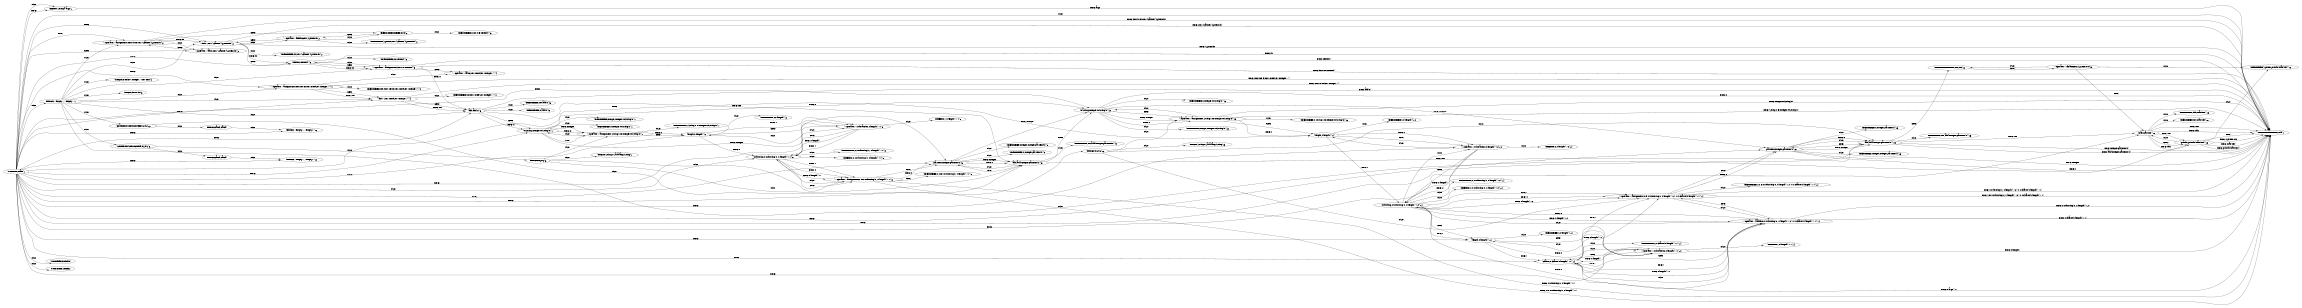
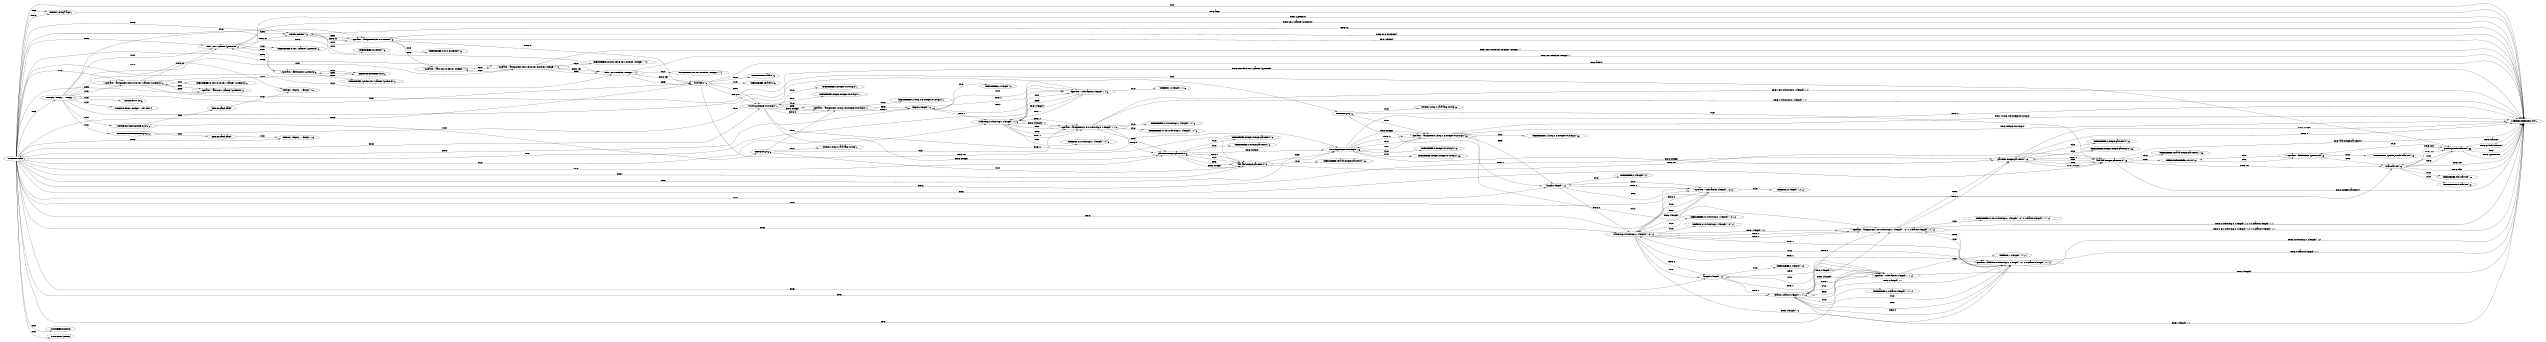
  digraph {
    rankdir=LR
    n1 [label=<(METHOD,main)<SUB>1</SUB>>]
    n2 [label=<(PARAM,String[] args)<SUB>1</SUB>>]
    n3 [label=<(BLOCK,&lt;empty&gt;,&lt;empty&gt;)<SUB>1</SUB>>]
    n4 [label=<(&lt;operator&gt;.assignment,ANY in = new Scanner(System.in))<SUB>2</SUB>>]
    n5 [label=<(&lt;operator&gt;.alloc,new Scanner(System.in))<SUB>2</SUB>>]
    n6 [label=<(&lt;init&gt;,new Scanner(System.in))<SUB>2</SUB>>]
    n7 [label=<(nextInt,nextInt())<SUB>3</SUB>>]
    n8 [label=<(&lt;operator&gt;.assignment,ANY set = new TreeSet&lt;Integer&gt;())<SUB>4</SUB>>]
    n9 [label=<(&lt;init&gt;,new TreeSet&lt;Integer&gt;())<SUB>4</SUB>>]
    n10 [label=<(add,add(n))<SUB>5</SUB>>]
    n11 [label=<(toString,Integer.toString(n))<SUB>7</SUB>>]
    n12 [label=<(substring,s.substring(0, s.length() - 1))<SUB>8</SUB>>]
    n13 [label=<(&lt;operator&gt;.subtraction,s.length() - 1)<SUB>8</SUB>>]
    n14 [label=<(length,s.length())<SUB>8</SUB>>]
    n15 [label=<(add,add(Integer.parseInt(s)))<SUB>9</SUB>>]
    n16 [label=<(parseInt,Integer.parseInt(s))<SUB>9</SUB>>]
    n17 [label=<(BLOCK,&lt;empty&gt;,&lt;empty&gt;)<SUB>10</SUB>>]
    n18 [label=<(toString,Integer.toString(n))<SUB>13</SUB>>]
    n19 [label=<(substring,s.substring(0, s.length() - 2))<SUB>14</SUB>>]
    n20 [label=<(&lt;operator&gt;.subtraction,s.length() - 2)<SUB>14</SUB>>]
    n21 [label=<(length,s.length())<SUB>14</SUB>>]
    n22 [label=<(charAt,s.charAt(s.length() - 1))<SUB>14</SUB>>]
    n23 [label=<(&lt;operator&gt;.subtraction,s.length() - 1)<SUB>14</SUB>>]
    n24 [label=<(length,s.length())<SUB>14</SUB>>]
    n25 [label=<(add,add(Integer.parseInt(s)))<SUB>15</SUB>>]
    n26 [label=<(parseInt,Integer.parseInt(s))<SUB>15</SUB>>]
    n27 [label=<(BLOCK,&lt;empty&gt;,&lt;empty&gt;)<SUB>16</SUB>>]
    n28 [label=<(max,max(set))<SUB>18</SUB>>]
    n29 [label=<(MODIFIER,PUBLIC)>]
    n30 [label=<(MODIFIER,STATIC)>]
    n31 [label=<(METHOD_RETURN,void)<SUB>1</SUB>>]
    n32 [label=<(LOCAL,int n: int)<SUB>3</SUB>>]
    n33 [label=<(&lt;operator&gt;.assignment,int n = nextInt())<SUB>3</SUB>>]
    n34 [label=<(LOCAL,TreeSet&lt;Integer&gt; set: ANY)<SUB>4</SUB>>]
    n35 [label=<(CONTROL_STRUCTURE,try,try)<SUB>6</SUB>>]
    n36 [label=<(CONTROL_STRUCTURE,try,try)<SUB>12</SUB>>]
-   n37 [label=<(println,println(max(set)))<SUB>18</SUB>>]
+   n37 [label=<(println,println(max(set)))<SUB>98</SUB>>]
+   n38 [label=<(IDENTIFIER,in,ANY in = new Scanner(System.in))<SUB>2</SUB>>]
    n39 [label=<(FIELD_IDENTIFIER,in,in)<SUB>2</SUB>>]
    n40 [label=<(IDENTIFIER,in,new Scanner(System.in))<SUB>2</SUB>>]
    n41 [label=<(&lt;operator&gt;.fieldAccess,System.in)<SUB>2</SUB>>]
    n42 [label=<(IDENTIFIER,in,nextInt())<SUB>3</SUB>>]
    n43 [label=<(&lt;operator&gt;.alloc,new TreeSet&lt;Integer&gt;())<SUB>4</SUB>>]
    n44 [label=<(IDENTIFIER,set,ANY set = new TreeSet&lt;Integer&gt;())<SUB>4</SUB>>]
    n45 [label=<(IDENTIFIER,set,new TreeSet&lt;Integer&gt;())<SUB>4</SUB>>]
    n46 [label=<(IDENTIFIER,set,add(n))<SUB>5</SUB>>]
    n47 [label=<(IDENTIFIER,n,add(n))<SUB>5</SUB>>]
    n48 [label=<(&lt;operator&gt;.assignment,String s = Integer.toString(n))<SUB>7</SUB>>]
    n49 [label=<(IDENTIFIER,Integer,Integer.toString(n))<SUB>7</SUB>>]
    n50 [label=<(IDENTIFIER,n,Integer.toString(n))<SUB>7</SUB>>]
    n51 [label=<(&lt;operator&gt;.assignment,s = s.substring(0, s.length() - 1))<SUB>8</SUB>>]
    n52 [label=<(IDENTIFIER,s,s.substring(0, s.length() - 1))<SUB>8</SUB>>]
    n53 [label=<(LITERAL,0,s.substring(0, s.length() - 1))<SUB>8</SUB>>]
    n54 [label=<(LITERAL,1,s.length() - 1)<SUB>8</SUB>>]
    n55 [label=<(IDENTIFIER,s,s.length())<SUB>8</SUB>>]
    n56 [label=<(IDENTIFIER,set,add(Integer.parseInt(s)))<SUB>9</SUB>>]
    n57 [label=<(IDENTIFIER,Integer,Integer.parseInt(s))<SUB>9</SUB>>]
    n58 [label=<(IDENTIFIER,s,Integer.parseInt(s))<SUB>9</SUB>>]
    n59 [label=<(&lt;operator&gt;.assignment,String s = Integer.toString(n))<SUB>13</SUB>>]
    n60 [label=<(IDENTIFIER,Integer,Integer.toString(n))<SUB>13</SUB>>]
    n61 [label=<(IDENTIFIER,n,Integer.toString(n))<SUB>13</SUB>>]
    n62 [label=<(&lt;operator&gt;.assignment,s = s.substring(0, s.length() - 2) + s.charAt(s.length() - 1))<SUB>14</SUB>>]
    n63 [label=<(&lt;operator&gt;.addition,s.substring(0, s.length() - 2) + s.charAt(s.length() - 1))<SUB>14</SUB>>]
    n64 [label=<(IDENTIFIER,s,s.substring(0, s.length() - 2))<SUB>14</SUB>>]
    n65 [label=<(LITERAL,0,s.substring(0, s.length() - 2))<SUB>14</SUB>>]
    n66 [label=<(LITERAL,2,s.length() - 2)<SUB>14</SUB>>]
    n67 [label=<(IDENTIFIER,s,s.length())<SUB>14</SUB>>]
    n68 [label=<(IDENTIFIER,s,s.charAt(s.length() - 1))<SUB>14</SUB>>]
    n69 [label=<(LITERAL,1,s.length() - 1)<SUB>14</SUB>>]
    n70 [label=<(IDENTIFIER,s,s.length())<SUB>14</SUB>>]
    n71 [label=<(IDENTIFIER,set,add(Integer.parseInt(s)))<SUB>15</SUB>>]
    n72 [label=<(FIELD_IDENTIFIER,out,out)<SUB>18</SUB>>]
    n73 [label=<(IDENTIFIER,Integer,Integer.parseInt(s))<SUB>15</SUB>>]
    n74 [label=<(IDENTIFIER,s,Integer.parseInt(s))<SUB>15</SUB>>]
    n75 [label=<(IDENTIFIER,this,max(set))<SUB>18</SUB>>]
    n76 [label=<(IDENTIFIER,set,max(set))<SUB>18</SUB>>]
    n77 [label=<(IDENTIFIER,n,int n = nextInt())<SUB>3</SUB>>]
    n78 [label=<(BLOCK,try,try)<SUB>6</SUB>>]
    n79 [label=<(BLOCK,catch,catch)>]
    n80 [label=<(BLOCK,try,try)<SUB>12</SUB>>]
    n81 [label=<(BLOCK,catch,catch)>]
    n82 [label=<(&lt;operator&gt;.fieldAccess,System.out)<SUB>18</SUB>>]
    n83 [label=<(IDENTIFIER,System,new Scanner(System.in))<SUB>2</SUB>>]
    n84 [label=<(LOCAL,String s: java.lang.String)<SUB>7</SUB>>]
    n85 [label=<(IDENTIFIER,s,String s = Integer.toString(n))<SUB>7</SUB>>]
    n86 [label=<(IDENTIFIER,s,s = s.substring(0, s.length() - 1))<SUB>8</SUB>>]
    n87 [label=<(LOCAL,String s: java.lang.String)<SUB>13</SUB>>]
    n88 [label=<(IDENTIFIER,s,String s = Integer.toString(n))<SUB>13</SUB>>]
    n89 [label=<(IDENTIFIER,s,s = s.substring(0, s.length() - 2) + s.charAt(s.length() - 1))<SUB>14</SUB>>]
    n90 [label=<(IDENTIFIER,System,println(max(set)))<SUB>18</SUB>>]
    n1 -> n2 [label="AST: "]
    n1 -> n2 [label="DDG: "]
    n1 -> n3 [label="AST: "]
    n1 -> n4 [label="DDG: "]
    n1 -> n5 [label="CFG: "]
    n1 -> n6 [label="DDG: "]
    n1 -> n7 [label="DDG: "]
    n1 -> n8 [label="DDG: "]
    n1 -> n9 [label="DDG: "]
    n1 -> n10 [label="DDG: "]
    n1 -> n11 [label="DDG: "]
    n1 -> n12 [label="AST: "]
    n1 -> n13 [label="DDG: "]
    n1 -> n14 [label="DDG: "]
    n1 -> n15 [label="DDG: "]
    n1 -> n16 [label="DDG: "]
    n1 -> n17 [label="DDG: "]
    n1 -> n18 [label="DDG: "]
+   n1 -> n19 [label="DDG: "]
    n1 -> n20 [label="DDG: "]
    n1 -> n21 [label="DDG: "]
    n1 -> n22 [label="DDG: "]
    n1 -> n23 [label="DDG: "]
    n1 -> n24 [label="DDG: "]
    n1 -> n25 [label="DDG: "]
    n1 -> n26 [label="DDG: "]
    n1 -> n27 [label="DDG: "]
    n1 -> n28 [label="DDG: "]
    n1 -> n29 [label="AST: "]
    n1 -> n30 [label="AST: "]
    n1 -> n31 [label="AST: "]
    n2 -> n31 [label="DDG: args"]
    n3 -> n4 [label="AST: "]
    n3 -> n6 [label="AST: "]
    n3 -> n8 [label="AST: "]
    n3 -> n9 [label="AST: "]
    n3 -> n10 [label="AST: "]
    n3 -> n32 [label="AST: "]
    n3 -> n33 [label="AST: "]
    n3 -> n34 [label="AST: "]
    n3 -> n35 [label="AST: "]
    n3 -> n36 [label="AST: "]
    n3 -> n37 [label="AST: "]
    n4 -> n5 [label="AST: "]
    n4 -> n6 [label="DDG: in"]
    n4 -> n31 [label="DDG: ANY in = new Scanner(System.in)"]
+   n4 -> n38 [label="AST: "]
    n4 -> n39 [label="CFG: "]
    n5 -> n4 [label="CFG: "]
    n6 -> n7 [label="CFG: "]
    n6 -> n7 [label="DDG: in"]
    n6 -> n31 [label="DDG: System.in"]
    n6 -> n31 [label="DDG: new Scanner(System.in)"]
    n6 -> n40 [label="AST: "]
    n6 -> n41 [label="AST: "]
    n7 -> n31 [label="DDG: in"]
    n7 -> n33 [label="CFG: "]
    n7 -> n33 [label="DDG: in"]
    n7 -> n42 [label="AST: "]
    n8 -> n9 [label="CFG: "]
    n8 -> n9 [label="DDG: set"]
    n8 -> n31 [label="DDG: ANY set = new TreeSet&lt;Integer&gt;()"]
    n8 -> n43 [label="AST: "]
    n8 -> n44 [label="AST: "]
    n9 -> n10 [label="CFG: "]
    n9 -> n10 [label="DDG: set"]
    n9 -> n31 [label="DDG: new TreeSet&lt;Integer&gt;()"]
    n9 -> n45 [label="AST: "]
    n10 -> n11 [label="CFG: "]
    n10 -> n11 [label="DDG: n"]
    n10 -> n15 [label="DDG: set"]
    n10 -> n31 [label="DDG: add(n)"]
    n10 -> n46 [label="AST: "]
    n10 -> n47 [label="AST: "]
    n11 -> n16 [label="DDG: Integer"]
    n11 -> n18 [label="DDG: n"]
    n11 -> n48 [label="CFG: "]
    n11 -> n48 [label="DDG: Integer"]
    n11 -> n48 [label="DDG: n"]
    n11 -> n49 [label="AST: "]
    n11 -> n50 [label="AST: "]
    n12 -> n13 [label="AST: "]
    n12 -> n51 [label="CFG: "]
    n12 -> n51 [label="DDG: s"]
    n12 -> n51 [label="DDG: 0"]
    n12 -> n51 [label="DDG: s.length() - 1"]
-   n12 -> n52 [label="AST: "]
+   n51 -> n52 [label="AST: "]
    n12 -> n53 [label="AST: "]
    n13 -> n12 [label="CFG: "]
    n13 -> n12 [label="DDG: s.length()"]
    n13 -> n12 [label="DDG: 1"]
    n13 -> n14 [label="AST: "]
    n13 -> n54 [label="AST: "]
    n14 -> n12 [label="DDG: s"]
    n14 -> n13 [label="CFG: "]
    n14 -> n13 [label="DDG: s"]
    n14 -> n55 [label="AST: "]
    n15 -> n16 [label="AST: "]
    n15 -> n18 [label="CFG: "]
    n15 -> n25 [label="DDG: set"]
    n15 -> n56 [label="AST: "]
    n16 -> n15 [label="CFG: "]
    n16 -> n15 [label="DDG: Integer"]
    n16 -> n15 [label="DDG: s"]
    n16 -> n18 [label="DDG: Integer"]
    n16 -> n57 [label="AST: "]
    n16 -> n58 [label="AST: "]
    n18 -> n26 [label="DDG: Integer"]
    n18 -> n31 [label="DDG: n"]
    n18 -> n59 [label="CFG: "]
    n18 -> n59 [label="DDG: Integer"]
    n18 -> n59 [label="DDG: n"]
    n18 -> n60 [label="AST: "]
    n18 -> n61 [label="AST: "]
    n19 -> n20 [label="AST: "]
    n19 -> n24 [label="CFG: "]
    n19 -> n24 [label="DDG: s"]
    n19 -> n62 [label="DDG: s"]
    n19 -> n62 [label="DDG: 0"]
    n19 -> n62 [label="DDG: s.length() - 2"]
    n19 -> n63 [label="DDG: s"]
    n19 -> n63 [label="DDG: 0"]
    n19 -> n63 [label="DDG: s.length() - 2"]
    n19 -> n64 [label="AST: "]
    n19 -> n65 [label="AST: "]
    n20 -> n19 [label="CFG: "]
    n20 -> n19 [label="DDG: s.length()"]
    n20 -> n19 [label="DDG: 2"]
    n20 -> n21 [label="AST: "]
    n20 -> n66 [label="AST: "]
    n21 -> n19 [label="DDG: s"]
    n21 -> n20 [label="CFG: "]
    n21 -> n20 [label="DDG: s"]
    n21 -> n67 [label="AST: "]
    n22 -> n23 [label="AST: "]
-   n22 -> n31 [label="DDG: s.args() - 1"]
+   n22 -> n31 [label="DDG: s.length() - 1"]
    n22 -> n62 [label="DDG: s"]
    n22 -> n62 [label="DDG: s.length() - 1"]
    n22 -> n63 [label="CFG: "]
    n22 -> n63 [label="DDG: s"]
    n22 -> n63 [label="DDG: s.length() - 1"]
    n22 -> n68 [label="AST: "]
    n23 -> n22 [label="CFG: "]
    n23 -> n22 [label="DDG: s.length()"]
    n23 -> n22 [label="DDG: 1"]
    n23 -> n24 [label="AST: "]
    n23 -> n31 [label="DDG: s.length()"]
    n23 -> n69 [label="AST: "]
    n24 -> n22 [label="DDG: s"]
    n24 -> n23 [label="CFG: "]
    n24 -> n23 [label="DDG: s"]
    n24 -> n70 [label="AST: "]
    n25 -> n26 [label="AST: "]
    n25 -> n28 [label="DDG: set"]
    n25 -> n31 [label="DDG: Integer.parseInt(s)"]
    n25 -> n31 [label="DDG: add(Integer.parseInt(s))"]
    n25 -> n71 [label="AST: "]
    n25 -> n72 [label="CFG: "]
    n26 -> n25 [label="CFG: "]
    n26 -> n25 [label="DDG: Integer"]
    n26 -> n25 [label="DDG: s"]
    n26 -> n31 [label="DDG: Integer"]
    n26 -> n31 [label="DDG: s"]
    n26 -> n73 [label="AST: "]
    n26 -> n74 [label="AST: "]
    n28 -> n31 [label="DDG: set"]
    n28 -> n31 [label="DDG: this"]
    n28 -> n37 [label="CFG: "]
    n28 -> n37 [label="DDG: this"]
    n28 -> n37 [label="DDG: set"]
    n28 -> n75 [label="AST: "]
    n28 -> n76 [label="AST: "]
    n33 -> n7 [label="AST: "]
    n33 -> n10 [label="DDG: n"]
    n33 -> n31 [label="DDG: nextInt()"]
    n33 -> n31 [label="DDG: int n = nextInt()"]
    n33 -> n43 [label="CFG: "]
-   n39 -> n77 [label="AST: "]
+   n33 -> n77 [label="AST: "]
    n35 -> n78 [label="AST: "]
    n35 -> n79 [label="AST: "]
    n36 -> n80 [label="AST: "]
    n36 -> n81 [label="AST: "]
    n37 -> n28 [label="AST: "]
    n37 -> n31 [label="CFG: "]
    n37 -> n31 [label="DDG: System.out"]
    n37 -> n31 [label="DDG: max(set)"]
    n37 -> n31 [label="DDG: println(max(set))"]
-   n37 -> n90 [label="AST: "]
+   n37 -> n82 [label="AST: "]
    n39 -> n41 [label="CFG: "]
    n41 -> n6 [label="CFG: "]
    n41 -> n39 [label="AST: "]
    n41 -> n83 [label="AST: "]
+   n43 -> n8 [label="CFG: "]
    n48 -> n11 [label="AST: "]
    n48 -> n14 [label="CFG: "]
    n48 -> n14 [label="DDG: s"]
    n48 -> n85 [label="AST: "]
    n51 -> n12 [label="AST: "]
    n51 -> n16 [label="CFG: "]
    n51 -> n16 [label="DDG: s"]
    n51 -> n31 [label="DDG: s.substring(0, s.length() - 1)"]
    n51 -> n31 [label="DDG: s = s.substring(0, s.length() - 1)"]
-   n51 -> n86 [label="CFG: "]
+   n51 -> n86 [label="AST: "]
    n59 -> n18 [label="AST: "]
    n59 -> n21 [label="CFG: "]
    n59 -> n21 [label="DDG: s"]
    n59 -> n31 [label="DDG: Integer.toString(n)"]
    n59 -> n31 [label="DDG: String s = Integer.toString(n)"]
    n59 -> n88 [label="AST: "]
    n62 -> n26 [label="CFG: "]
    n62 -> n26 [label="DDG: s"]
    n62 -> n31 [label="DDG: s.substring(0, s.length() - 2) + s.charAt(s.length() - 1)"]
    n62 -> n31 [label="DDG: s = s.substring(0, s.length() - 2) + s.charAt(s.length() - 1)"]
    n62 -> n63 [label="AST: "]
    n62 -> n89 [label="AST: "]
    n63 -> n19 [label="AST: "]
    n63 -> n22 [label="AST: "]
    n63 -> n31 [label="DDG: s.substring(0, s.length() - 2)"]
    n63 -> n31 [label="DDG: s.charAt(s.length() - 1)"]
    n63 -> n62 [label="CFG: "]
    n72 -> n82 [label="CFG: "]
    n78 -> n15 [label="AST: "]
    n78 -> n48 [label="AST: "]
    n78 -> n51 [label="AST: "]
    n78 -> n84 [label="AST: "]
    n79 -> n17 [label="AST: "]
    n80 -> n25 [label="AST: "]
    n80 -> n59 [label="AST: "]
    n80 -> n62 [label="AST: "]
    n80 -> n87 [label="AST: "]
    n81 -> n27 [label="AST: "]
    n82 -> n28 [label="CFG: "]
    n82 -> n72 [label="AST: "]
    n82 -> n90 [label="AST: "]
  }
